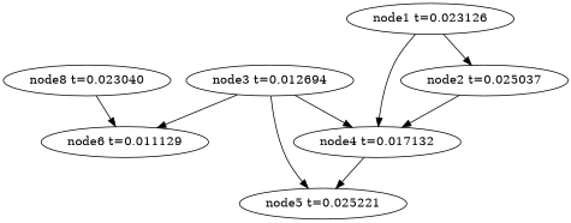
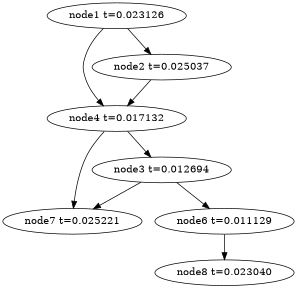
  digraph {
    n1 [label="node8 t=0.023040"]
    n2 [label="node6 t=0.011129"]
-   n3 [label="node5 t=0.025221"]
+   n3 [label="node7 t=0.025221"]
    n4 [label="node4 t=0.017132"]
    n5 [label="node3 t=0.012694"]
    n6 [label="node2 t=0.025037"]
    n7 [label="node1 t=0.023126"]
-   n1 -> n2
+   n2 -> n1
    n4 -> n3
    n5 -> n2
    n5 -> n3
-   n5 -> n4
+   n4 -> n5
    n6 -> n4
    n7 -> n4
    n7 -> n6
  }
